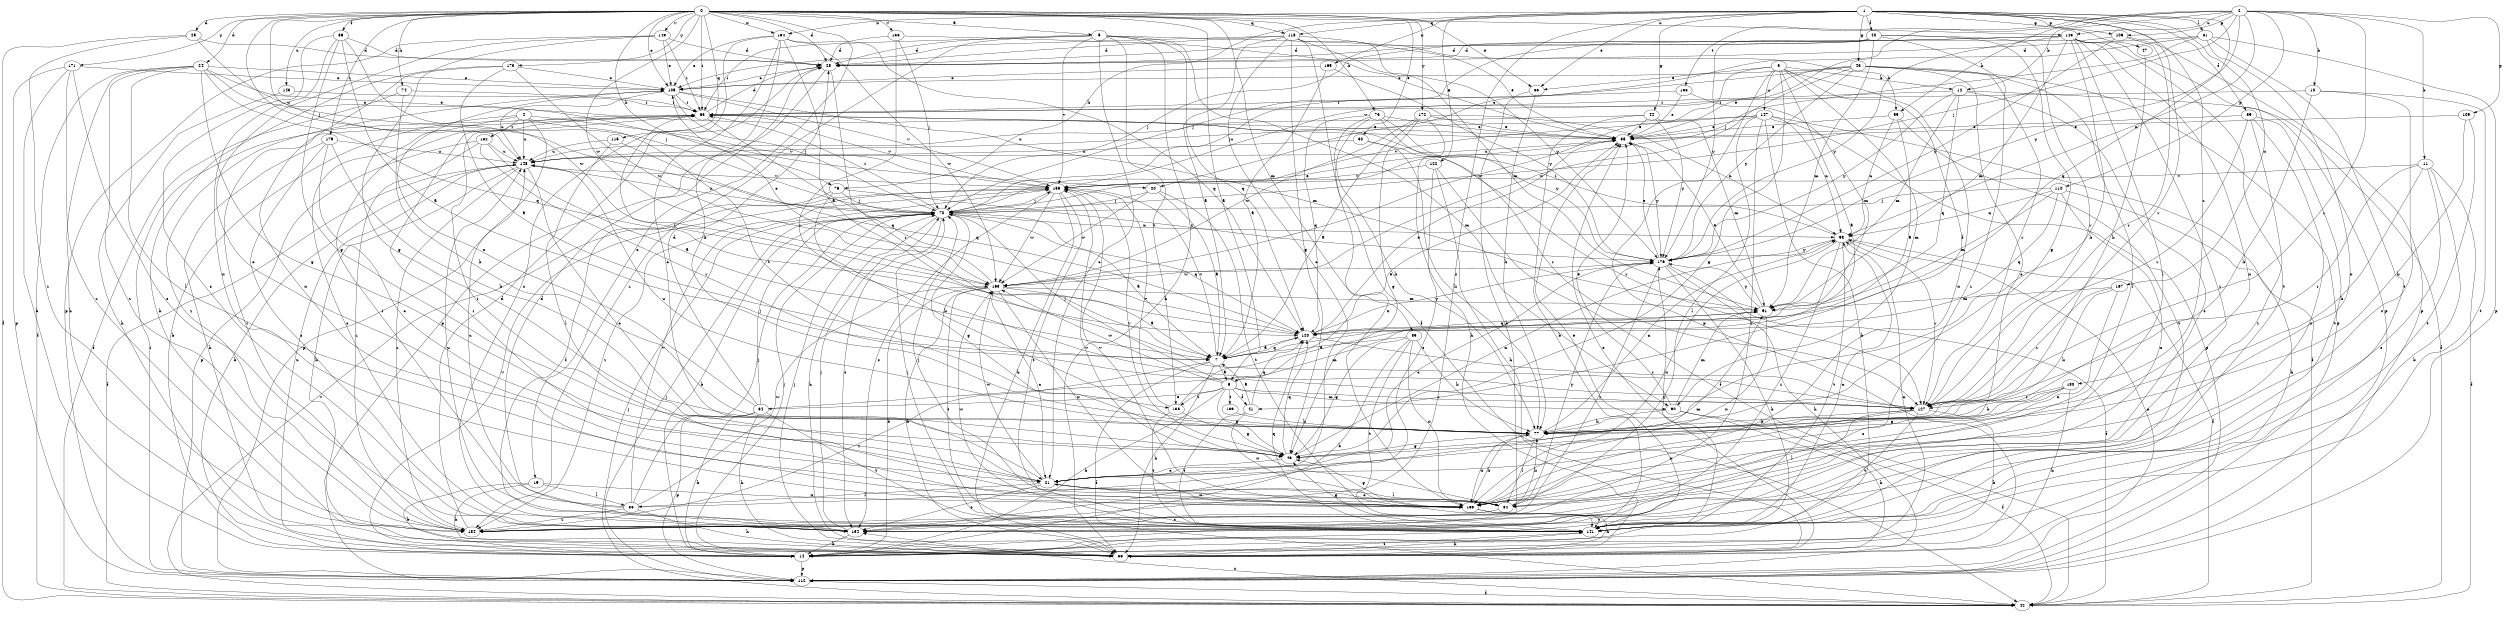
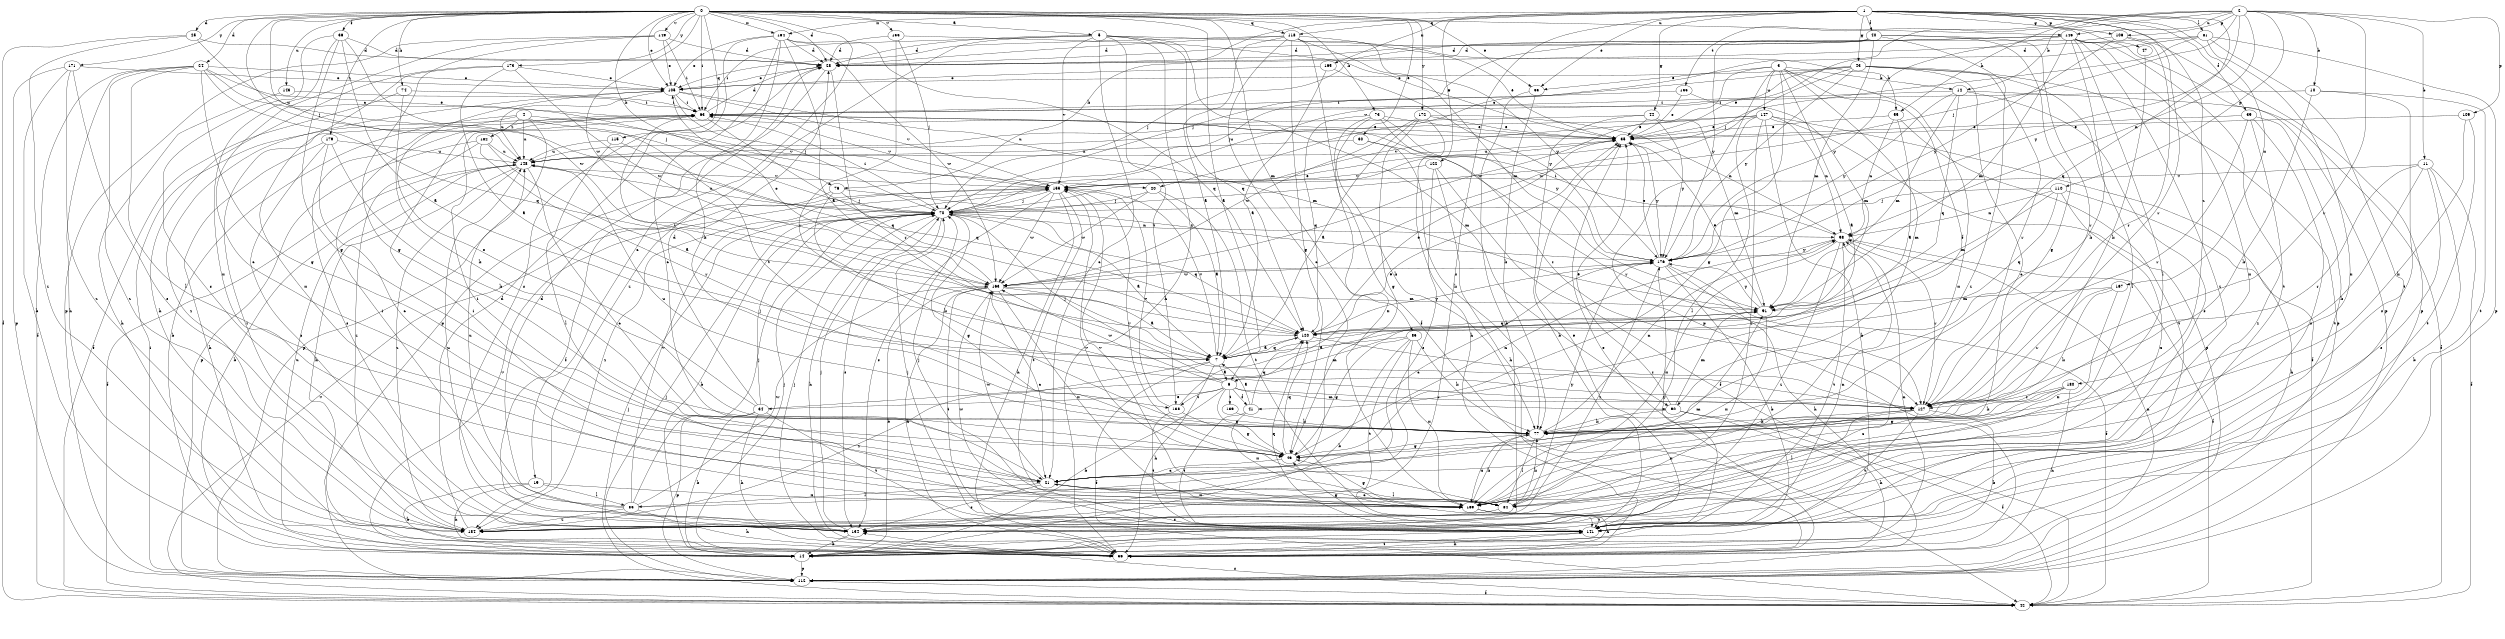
  strict digraph {
    0
    5
    6
    19
    20
    24
    25
    28
    30
    33
    36
    63
    70
    73
    74
    76
    85
    105
    115
    118
    143
    146
    149
    153
    163
    164
    171
    172
    173
    179
    120
    55
    90
    138
    155
    21
    56
    184
    127
    41
    49
    14
    34
    139
    169
    83
    7
    141
    42
    84
    35
    148
    112
    77
    134
    98
    176
    91
    1
    39
    40
    43
    44
    47
    81
    106
    122
    165
    167
    180
    2
    10
    11
    12
    109
    110
    135
    3
    147
    4
    182
    0 -> 5 [label=a]
    0 -> 6 [label=a]
    0 -> 19 [label=c]
    0 -> 20 [label=c]
    0 -> 24 [label=d]
    0 -> 25 [label=d]
    0 -> 28 [label=d]
    0 -> 30 [label=e]
    0 -> 33 [label=e]
    0 -> 36 [label=f]
    0 -> 63 [label=i]
    0 -> 70 [label=j]
    0 -> 73 [label=k]
    0 -> 74 [label=k]
    0 -> 76 [label=k]
    0 -> 85 [label=m]
    0 -> 105 [label=o]
    0 -> 115 [label=q]
    0 -> 118 [label=q]
    0 -> 143 [label=u]
    0 -> 146 [label=u]
    0 -> 149 [label=v]
    0 -> 153 [label=v]
    0 -> 163 [label=w]
    0 -> 164 [label=x]
    0 -> 171 [label=y]
    0 -> 172 [label=y]
    0 -> 173 [label=y]
    0 -> 179 [label=z]
    5 -> 28 [label=d]
    5 -> 63 [label=i]
    5 -> 120 [label=q]
    5 -> 55 [label=h]
    5 -> 90 [label=m]
    5 -> 138 [label=t]
    5 -> 155 [label=v]
    5 -> 21 [label=c]
    5 -> 56 [label=h]
    5 -> 184 [label=z]
    6 -> 70 [label=j]
    6 -> 163 [label=w]
    6 -> 90 [label=m]
    6 -> 138 [label=t]
    6 -> 127 [label=r]
    6 -> 41 [label=f]
    6 -> 49 [label=g]
    6 -> 14 [label=b]
    6 -> 34 [label=e]
    6 -> 139 [label=t]
    19 -> 56 [label=h]
    19 -> 14 [label=b]
    19 -> 169 [label=x]
    19 -> 83 [label=l]
    20 -> 70 [label=j]
    20 -> 163 [label=w]
    20 -> 7 [label=a]
    20 -> 141 [label=t]
    24 -> 70 [label=j]
    24 -> 105 [label=o]
    24 -> 120 [label=q]
    24 -> 56 [label=h]
    24 -> 184 [label=z]
    24 -> 49 [label=g]
    24 -> 42 [label=f]
    24 -> 84 [label=l]
    24 -> 35 [label=e]
    25 -> 28 [label=d]
    25 -> 184 [label=z]
    25 -> 42 [label=f]
    25 -> 148 [label=u]
    28 -> 105 [label=o]
    28 -> 127 [label=r]
    28 -> 112 [label=p]
    30 -> 127 [label=r]
    30 -> 148 [label=u]
    30 -> 77 [label=k]
    33 -> 14 [label=b]
    33 -> 77 [label=k]
    36 -> 28 [label=d]
    36 -> 163 [label=w]
    36 -> 49 [label=g]
    36 -> 169 [label=x]
    36 -> 7 [label=a]
    36 -> 134 [label=s]
    63 -> 28 [label=d]
    63 -> 120 [label=q]
    63 -> 155 [label=v]
    63 -> 35 [label=e]
    70 -> 63 [label=i]
    70 -> 120 [label=q]
    70 -> 56 [label=h]
    70 -> 49 [label=g]
    70 -> 14 [label=b]
    70 -> 7 [label=a]
    70 -> 35 [label=e]
    70 -> 148 [label=u]
    70 -> 134 [label=s]
    70 -> 98 [label=n]
    73 -> 120 [label=q]
    73 -> 127 [label=r]
    73 -> 169 [label=x]
    73 -> 35 [label=e]
    73 -> 77 [label=k]
    73 -> 176 [label=y]
    74 -> 63 [label=i]
    74 -> 42 [label=f]
    74 -> 77 [label=k]
    76 -> 70 [label=j]
    76 -> 77 [label=k]
    76 -> 134 [label=f]
    76 -> 176 [label=y]
    85 -> 49 [label=g]
    85 -> 14 [label=b]
    85 -> 169 [label=x]
    85 -> 7 [label=a]
    85 -> 141 [label=t]
    85 -> 77 [label=k]
    105 -> 63 [label=i]
    105 -> 70 [label=j]
    105 -> 155 [label=v]
    105 -> 184 [label=z]
    105 -> 148 [label=u]
    105 -> 91 [label=m]
    115 -> 120 [label=q]
    115 -> 84 [label=l]
    115 -> 148 [label=u]
    118 -> 28 [label=d]
    118 -> 105 [label=o]
    118 -> 21 [label=c]
    118 -> 49 [label=g]
    118 -> 7 [label=a]
    118 -> 42 [label=f]
    118 -> 35 [label=e]
    118 -> 176 [label=y]
    118 -> 91 [label=m]
    143 -> 63 [label=i]
    143 -> 56 [label=h]
    146 -> 28 [label=d]
    146 -> 70 [label=j]
    146 -> 184 [label=z]
    146 -> 169 [label=x]
    146 -> 141 [label=t]
    146 -> 84 [label=l]
    146 -> 112 [label=p]
    146 -> 77 [label=k]
    146 -> 176 [label=y]
    146 -> 91 [label=m]
    149 -> 28 [label=d]
    149 -> 63 [label=i]
    149 -> 105 [label=o]
    149 -> 21 [label=c]
    149 -> 49 [label=g]
    149 -> 112 [label=p]
    153 -> 28 [label=d]
    153 -> 70 [label=j]
    153 -> 127 [label=r]
    153 -> 35 [label=e]
    163 -> 105 [label=o]
    163 -> 21 [label=c]
    163 -> 56 [label=h]
    163 -> 14 [label=b]
    163 -> 169 [label=x]
    163 -> 7 [label=a]
    163 -> 141 [label=t]
    163 -> 91 [label=m]
+   164 -> 28 [label=d]
    164 -> 105 [label=o]
    164 -> 163 [label=w]
    164 -> 120 [label=q]
    164 -> 21 [label=c]
    164 -> 7 [label=a]
    164 -> 77 [label=k]
    164 -> 134 [label=s]
    171 -> 105 [label=o]
    171 -> 184 [label=z]
    171 -> 14 [label=b]
    171 -> 112 [label=p]
    171 -> 134 [label=s]
    172 -> 163 [label=w]
    172 -> 56 [label=h]
    172 -> 49 [label=g]
    172 -> 7 [label=a]
    172 -> 35 [label=e]
    172 -> 98 [label=n]
    173 -> 105 [label=o]
    173 -> 163 [label=w]
    173 -> 56 [label=h]
    173 -> 169 [label=x]
    173 -> 7 [label=a]
    179 -> 21 [label=c]
    179 -> 56 [label=h]
    179 -> 148 [label=u]
    179 -> 77 [label=k]
    179 -> 134 [label=s]
    120 -> 63 [label=i]
    120 -> 127 [label=r]
    120 -> 7 [label=a]
    120 -> 35 [label=e]
    120 -> 176 [label=y]
    55 -> 7 [label=a]
    55 -> 141 [label=t]
    55 -> 35 [label=e]
    55 -> 98 [label=n]
    90 -> 56 [label=h]
    90 -> 42 [label=f]
    90 -> 35 [label=e]
    90 -> 77 [label=k]
    90 -> 91 [label=m]
    138 -> 155 [label=v]
    138 -> 49 [label=g]
    138 -> 141 [label=t]
    138 -> 35 [label=e]
-   70 -> 155 [label=j]
+   155 -> 70 [label=j]
    155 -> 163 [label=w]
    155 -> 56 [label=h]
    155 -> 184 [label=z]
    155 -> 141 [label=t]
    155 -> 134 [label=s]
    21 -> 63 [label=i]
    21 -> 163 [label=w]
    21 -> 169 [label=x]
    21 -> 83 [label=l]
    21 -> 84 [label=l]
    21 -> 134 [label=s]
    56 -> 70 [label=j]
    56 -> 141 [label=t]
    56 -> 35 [label=e]
    184 -> 28 [label=d]
    184 -> 63 [label=i]
    127 -> 14 [label=b]
    127 -> 169 [label=x]
    127 -> 141 [label=t]
    127 -> 84 [label=l]
    127 -> 77 [label=k]
    41 -> 120 [label=q]
    41 -> 169 [label=x]
    41 -> 7 [label=a]
    41 -> 141 [label=t]
    49 -> 120 [label=q]
    49 -> 155 [label=v]
    49 -> 21 [label=c]
    49 -> 98 [label=n]
    14 -> 70 [label=j]
    14 -> 155 [label=v]
    14 -> 148 [label=u]
    14 -> 112 [label=p]
    14 -> 98 [label=n]
    34 -> 28 [label=d]
    34 -> 70 [label=j]
    34 -> 105 [label=o]
    34 -> 56 [label=h]
    34 -> 14 [label=b]
    34 -> 141 [label=t]
    34 -> 112 [label=p]
    34 -> 91 [label=m]
    139 -> 77 [label=k]
    169 -> 63 [label=i]
    169 -> 155 [label=v]
    169 -> 56 [label=h]
    169 -> 49 [label=g]
    169 -> 141 [label=t]
    169 -> 77 [label=k]
    83 -> 63 [label=i]
    83 -> 70 [label=j]
    83 -> 163 [label=w]
    83 -> 155 [label=v]
    83 -> 56 [label=h]
    83 -> 184 [label=z]
    83 -> 148 [label=u]
    83 -> 91 [label=m]
    7 -> 6 [label=a]
    7 -> 120 [label=q]
    7 -> 155 [label=v]
    7 -> 56 [label=h]
    7 -> 184 [label=z]
    7 -> 42 [label=f]
    141 -> 70 [label=j]
    141 -> 163 [label=w]
    141 -> 120 [label=q]
    141 -> 56 [label=h]
    141 -> 49 [label=g]
    141 -> 35 [label=e]
    141 -> 148 [label=u]
    141 -> 98 [label=n]
    141 -> 176 [label=y]
    42 -> 70 [label=j]
    42 -> 155 [label=v]
    42 -> 134 [label=s]
    84 -> 70 [label=j]
    84 -> 155 [label=v]
    84 -> 21 [label=c]
    84 -> 77 [label=k]
    84 -> 134 [label=s]
    84 -> 176 [label=y]
    35 -> 148 [label=u]
    35 -> 176 [label=y]
    148 -> 155 [label=v]
    148 -> 21 [label=c]
    148 -> 56 [label=h]
    148 -> 184 [label=z]
    148 -> 14 [label=b]
    148 -> 42 [label=f]
    112 -> 63 [label=i]
    112 -> 70 [label=j]
    112 -> 42 [label=f]
    112 -> 98 [label=n]
    77 -> 49 [label=g]
    77 -> 169 [label=x]
    77 -> 84 [label=l]
    77 -> 148 [label=u]
    77 -> 98 [label=n]
    134 -> 28 [label=d]
    134 -> 70 [label=j]
    134 -> 14 [label=b]
    98 -> 63 [label=i]
    98 -> 184 [label=z]
    98 -> 127 [label=r]
    98 -> 169 [label=x]
    98 -> 141 [label=t]
    98 -> 42 [label=f]
    98 -> 176 [label=y]
    176 -> 163 [label=w]
    176 -> 21 [label=c]
    176 -> 56 [label=h]
    176 -> 184 [label=z]
    176 -> 14 [label=b]
    176 -> 42 [label=f]
    176 -> 35 [label=e]
    91 -> 120 [label=q]
    91 -> 169 [label=x]
    91 -> 35 [label=e]
    91 -> 176 [label=y]
    1 -> 33 [label=e]
    1 -> 76 [label=k]
    1 -> 118 [label=q]
    1 -> 164 [label=x]
    1 -> 120 [label=q]
    1 -> 127 [label=r]
    1 -> 134 [label=s]
    1 -> 39 [label=f]
    1 -> 40 [label=f]
    1 -> 43 [label=g]
    1 -> 44 [label=g]
    1 -> 47 [label=g]
    1 -> 81 [label=l]
    1 -> 106 [label=p]
    1 -> 122 [label=r]
    1 -> 165 [label=x]
    1 -> 167 [label=x]
    1 -> 180 [label=z]
    39 -> 184 [label=z]
    39 -> 127 [label=r]
    39 -> 141 [label=t]
    39 -> 35 [label=e]
    39 -> 134 [label=s]
    40 -> 28 [label=d]
    40 -> 70 [label=j]
    40 -> 184 [label=z]
    40 -> 127 [label=r]
    40 -> 49 [label=g]
    40 -> 176 [label=y]
    40 -> 91 [label=m]
    43 -> 70 [label=j]
    43 -> 105 [label=o]
    43 -> 163 [label=w]
    43 -> 21 [label=c]
    43 -> 127 [label=r]
    43 -> 84 [label=l]
    43 -> 35 [label=e]
    43 -> 112 [label=p]
    43 -> 176 [label=y]
    44 -> 14 [label=b]
    44 -> 35 [label=e]
    44 -> 148 [label=u]
    44 -> 176 [label=y]
    44 -> 91 [label=m]
    47 -> 77 [label=k]
    81 -> 28 [label=d]
    81 -> 70 [label=j]
    81 -> 155 [label=v]
    81 -> 169 [label=x]
    81 -> 141 [label=t]
    81 -> 112 [label=p]
    106 -> 28 [label=d]
    106 -> 127 [label=r]
    106 -> 112 [label=p]
    106 -> 176 [label=y]
    122 -> 155 [label=v]
    122 -> 56 [label=h]
    122 -> 42 [label=f]
    122 -> 134 [label=s]
    165 -> 105 [label=o]
    165 -> 7 [label=a]
    165 -> 176 [label=y]
    167 -> 127 [label=r]
    167 -> 169 [label=x]
    167 -> 77 [label=k]
    167 -> 91 [label=m]
    180 -> 21 [label=c]
    180 -> 56 [label=h]
    180 -> 127 [label=r]
    180 -> 49 [label=g]
    180 -> 77 [label=k]
    2 -> 20 [label=c]
    2 -> 70 [label=j]
    2 -> 146 [label=u]
    2 -> 55 [label=h]
    2 -> 127 [label=r]
    2 -> 98 [label=n]
    2 -> 176 [label=y]
    2 -> 106 [label=p]
    2 -> 10 [label=b]
    2 -> 11 [label=b]
    2 -> 12 [label=b]
    2 -> 109 [label=p]
    2 -> 110 [label=p]
    2 -> 135 [label=t]
    10 -> 63 [label=i]
    10 -> 141 [label=t]
    10 -> 77 [label=k]
    10 -> 134 [label=s]
    11 -> 155 [label=v]
    11 -> 127 [label=r]
    11 -> 14 [label=b]
    11 -> 42 [label=f]
    11 -> 77 [label=k]
    11 -> 134 [label=s]
    12 -> 63 [label=i]
    12 -> 120 [label=q]
    12 -> 42 [label=f]
    12 -> 134 [label=s]
    12 -> 176 [label=y]
    12 -> 91 [label=m]
    109 -> 141 [label=t]
    109 -> 35 [label=e]
    109 -> 77 [label=k]
    110 -> 70 [label=j]
    110 -> 120 [label=q]
    110 -> 56 [label=h]
    110 -> 169 [label=x]
    110 -> 98 [label=n]
    110 -> 91 [label=m]
    135 -> 63 [label=i]
    135 -> 35 [label=e]
    135 -> 91 [label=m]
    3 -> 6 [label=a]
    3 -> 33 [label=e]
    3 -> 163 [label=w]
    3 -> 90 [label=m]
    3 -> 41 [label=f]
    3 -> 49 [label=g]
    3 -> 169 [label=x]
    3 -> 112 [label=p]
    3 -> 12 [label=b]
    3 -> 147 [label=u]
    147 -> 155 [label=v]
    147 -> 184 [label=z]
    147 -> 14 [label=b]
    147 -> 42 [label=f]
    147 -> 84 [label=l]
    147 -> 35 [label=e]
    147 -> 148 [label=u]
    147 -> 112 [label=p]
    147 -> 98 [label=n]
    4 -> 138 [label=t]
    4 -> 155 [label=v]
    4 -> 14 [label=b]
    4 -> 148 [label=u]
    4 -> 112 [label=p]
    4 -> 134 [label=s]
    4 -> 182 [label=z]
    182 -> 184 [label=z]
    182 -> 127 [label=r]
    182 -> 7 [label=a]
    182 -> 148 [label=u]
    182 -> 112 [label=p]
  }
